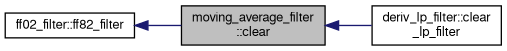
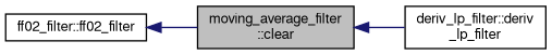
  digraph {
    rankdir=LR
    node [color=black fillcolor=white fontname=FreeSans fontsize=10 shape=record style=filled]
    edge [color=midnightblue dir=back fontname=FreeSans fontsize=10 labelfontname=FreeSans labelfontsize=10 style=solid]
    n1 [fillcolor=grey75 fontcolor=black height=0.2 label="moving_average_filter\l::clear" width=0.4]
-   n2 [height=0.2 label="deriv_lp_filter::clear\l_lp_filter" width=0.4]
-   n3 [height=0.2 label="ff02_filter::ff82_filter" width=0.4]
+   n2 [height=0.2 label="deriv_lp_filter::deriv\l_lp_filter" width=0.4]
+   n3 [height=0.2 label="ff02_filter::ff02_filter" width=0.4]
    n1 -> n2
    n3 -> n1
  }
